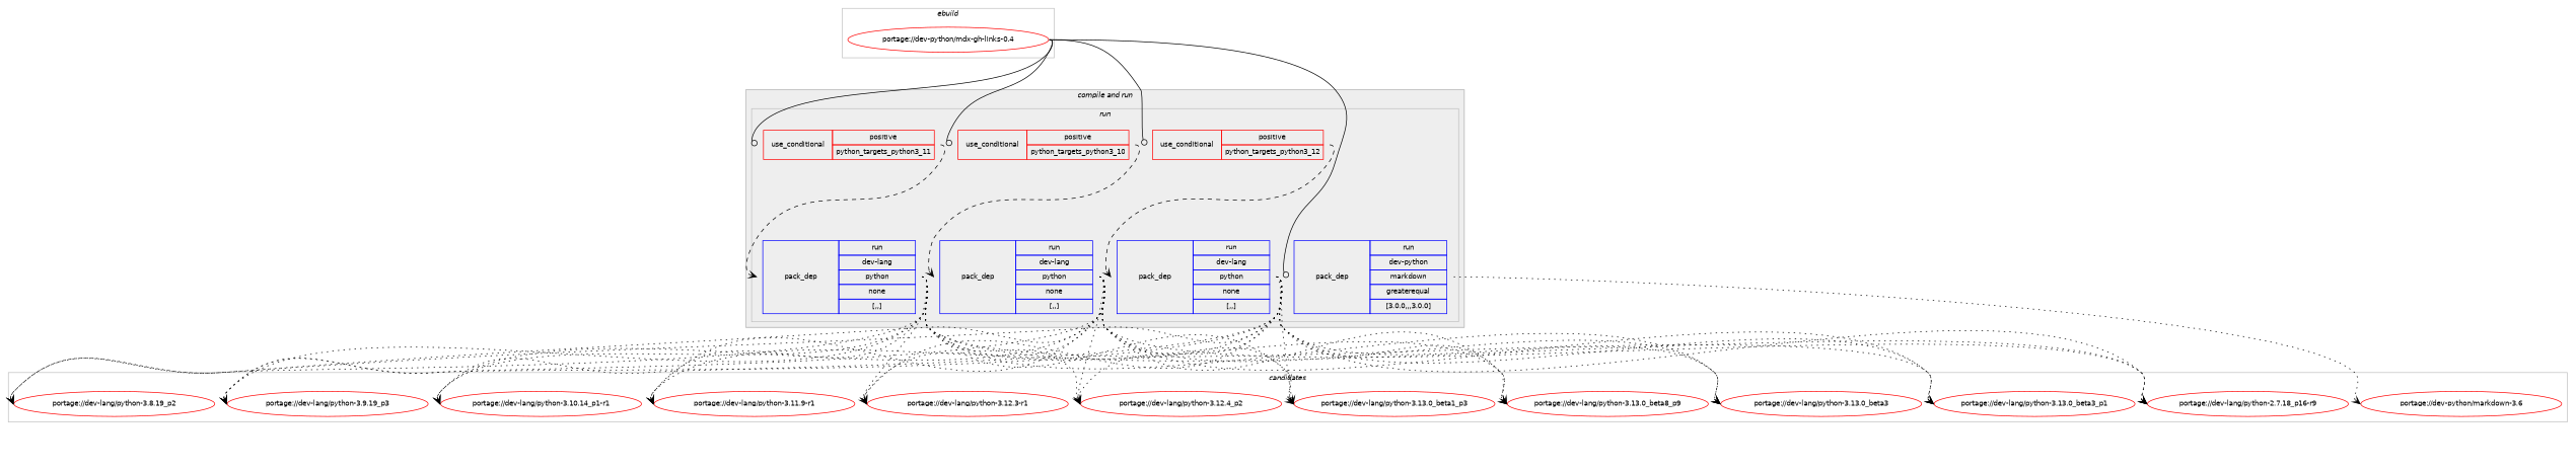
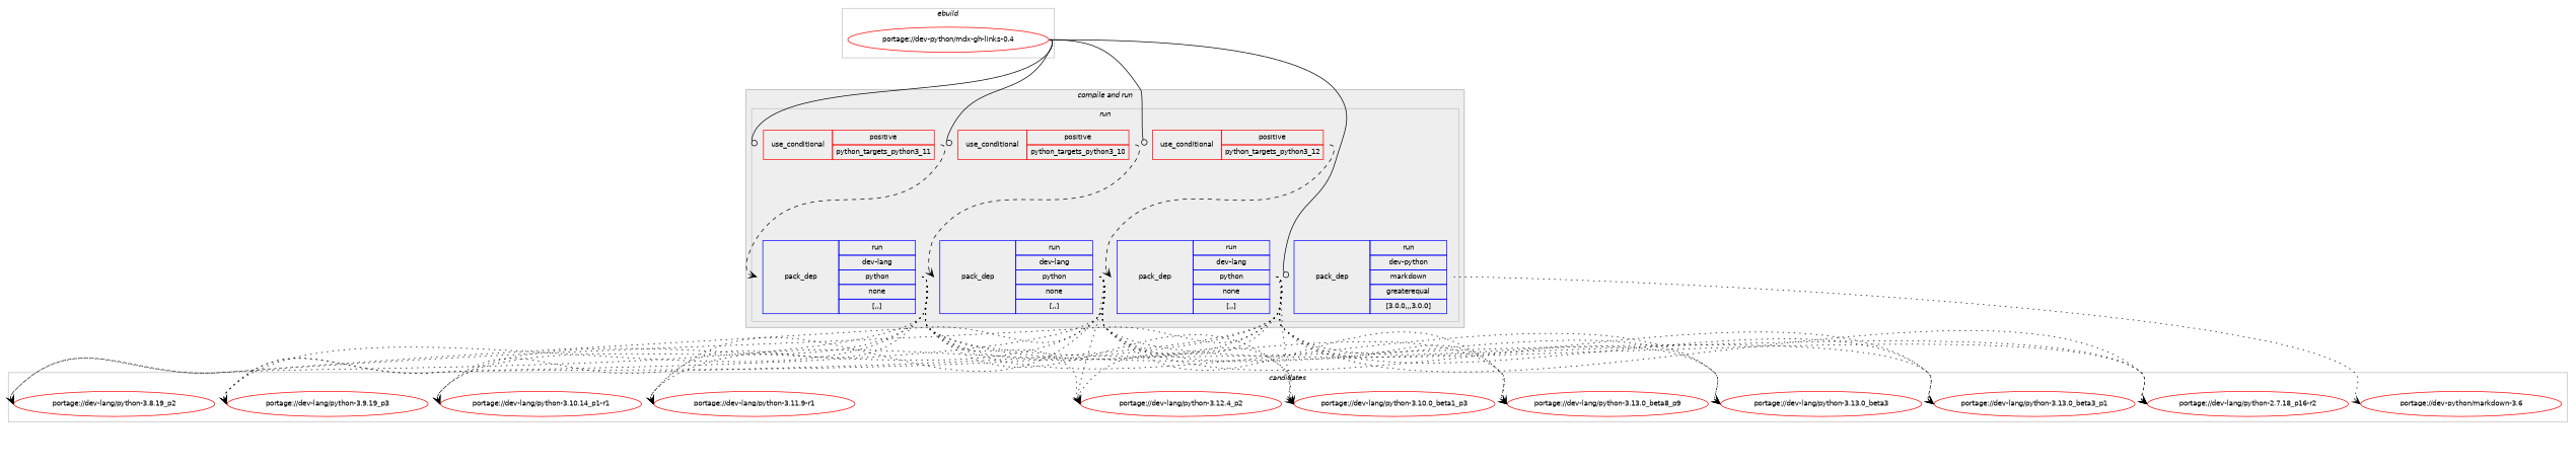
  digraph {
    compound=true
    concentrate=true
    fontname=Helvetica
    fontsize=10
    newrank=true
    rankdir=TB
    ranksep=1.5
    node [color=red fontname=Helvetica fontsize=10]
    edge [arrowhead=vee headport=w style=dotted tailport=e weight=100]
    n1 [label="portage://dev-python/mdx-gh-links-0.4" width=4]
    n2 [color=blue label=<<TABLE BORDER="0" CELLBORDER="1" CELLSPACING="0" CELLPADDING="4" WIDTH="220"><TR><TD ROWSPAN="6" CELLPADDING="30">pack_dep</TD></TR><TR><TD WIDTH="110">run</TD></TR><TR><TD>dev-lang</TD></TR><TR><TD>python</TD></TR><TR><TD>none</TD></TR><TR><TD>[,,]</TD></TR></TABLE>> shape=none]
    n3 [label=<<TABLE BORDER="0" CELLBORDER="1" CELLSPACING="0" CELLPADDING="4"><TR><TD ROWSPAN="3" CELLPADDING="10">use_conditional</TD></TR><TR><TD>positive</TD></TR><TR><TD>python_targets_python3_10</TD></TR></TABLE>> shape=none]
    n4 [color=blue label=<<TABLE BORDER="0" CELLBORDER="1" CELLSPACING="0" CELLPADDING="4" WIDTH="220"><TR><TD ROWSPAN="6" CELLPADDING="30">pack_dep</TD></TR><TR><TD WIDTH="110">run</TD></TR><TR><TD>dev-lang</TD></TR><TR><TD>python</TD></TR><TR><TD>none</TD></TR><TR><TD>[,,]</TD></TR></TABLE>> shape=none]
    n5 [label=<<TABLE BORDER="0" CELLBORDER="1" CELLSPACING="0" CELLPADDING="4"><TR><TD ROWSPAN="3" CELLPADDING="10">use_conditional</TD></TR><TR><TD>positive</TD></TR><TR><TD>python_targets_python3_11</TD></TR></TABLE>> shape=none]
    n6 [color=blue label=<<TABLE BORDER="0" CELLBORDER="1" CELLSPACING="0" CELLPADDING="4" WIDTH="220"><TR><TD ROWSPAN="6" CELLPADDING="30">pack_dep</TD></TR><TR><TD WIDTH="110">run</TD></TR><TR><TD>dev-lang</TD></TR><TR><TD>python</TD></TR><TR><TD>none</TD></TR><TR><TD>[,,]</TD></TR></TABLE>> shape=none]
    n7 [label=<<TABLE BORDER="0" CELLBORDER="1" CELLSPACING="0" CELLPADDING="4"><TR><TD ROWSPAN="3" CELLPADDING="10">use_conditional</TD></TR><TR><TD>positive</TD></TR><TR><TD>python_targets_python3_12</TD></TR></TABLE>> shape=none]
    n8 [color=blue label=<<TABLE BORDER="0" CELLBORDER="1" CELLSPACING="0" CELLPADDING="4" WIDTH="220"><TR><TD ROWSPAN="6" CELLPADDING="30">pack_dep</TD></TR><TR><TD WIDTH="110">run</TD></TR><TR><TD>dev-python</TD></TR><TR><TD>markdown</TD></TR><TR><TD>greaterequal</TD></TR><TR><TD>[3.0.0,,,3.0.0]</TD></TR></TABLE>> shape=none]
    n9 [label="portage://dev-lang/python-3.13.0_beta3_p1" width=4]
    n10 [label="portage://dev-lang/python-3.13.0_beta3" width=4]
    n11 [label="portage://dev-lang/python-3.13.0_beta8_p9" width=4]
-   n12 [label="portage://dev-lang/python-3.13.0_beta1_p3" width=4]
+   n12 [label="portage://dev-lang/python-3.10.0_beta1_p3" width=4]
    n13 [label="portage://dev-lang/python-3.12.4_p2" width=4]
-   n14 [label="portage://dev-lang/python-3.12.3-r1" width=4]
    n15 [label="portage://dev-lang/python-3.11.9-r1" width=4]
    n16 [label="portage://dev-lang/python-3.10.14_p1-r1" width=4]
    n17 [label="portage://dev-lang/python-3.9.19_p3" width=4]
    n18 [label="portage://dev-lang/python-3.8.19_p2" width=4]
-   n19 [label="portage://dev-lang/python-2.7.18_p16-r9" width=4]
+   n19 [label="portage://dev-lang/python-2.7.18_p16-r2" width=4]
    n20 [label="portage://dev-python/markdown-3.6" width=4]
    subgraph cluster_1 {
      color=gray
      label=<<i>ebuild</i>>
      n1
    }
    subgraph cluster_2 {
      color=gray
      label=<<i>dependencies</i>>
      subgraph cluster_3 {
        color=gray
        fillcolor="#eeeeee"
        label=<<i>compile</i>>
        style=filled
      }
      subgraph cluster_4 {
        color=gray
        fillcolor="#eeeeee"
        label=<<i>compile and run</i>>
        style=filled
      }
      subgraph cluster_5 {
        color=gray
        fillcolor="#eeeeee"
        label=<<i>run</i>>
        style=filled
        subgraph sub_6 {
          color=gray
          fillcolor="#eeeeee"
          label=<<i>run</i>>
          style=filled
          n3
          subgraph sub_7 {
            color=gray
            fillcolor="#eeeeee"
            label=<<i>run</i>>
            style=filled
            n2
          }
        }
        subgraph sub_8 {
          color=gray
          fillcolor="#eeeeee"
          label=<<i>run</i>>
          style=filled
          n5
          subgraph sub_9 {
            color=gray
            fillcolor="#eeeeee"
            label=<<i>run</i>>
            style=filled
            n4
          }
        }
        subgraph sub_10 {
          color=gray
          fillcolor="#eeeeee"
          label=<<i>run</i>>
          style=filled
          n7
          subgraph sub_11 {
            color=gray
            fillcolor="#eeeeee"
            label=<<i>run</i>>
            style=filled
            n6
          }
        }
        subgraph sub_12 {
          color=gray
          fillcolor="#eeeeee"
          label=<<i>run</i>>
          style=filled
          n8
        }
      }
    }
    subgraph cluster_13 {
      color=gray
      label=<<i>candidates</i>>
      rank=same
      subgraph sub_14 {
        color=black
        label=<<i>candidates</i>>
        nodesep=1
        rank=same
        n9
        n10
        n11
        n12
        n13
-       n14
        n15
        n16
        n17
        n18
        n19
      }
      subgraph sub_15 {
        color=black
        label=<<i>candidates</i>>
        nodesep=1
        rank=same
        n9
        n10
        n11
        n12
        n13
-       n14
        n15
        n16
        n17
        n18
        n19
      }
      subgraph sub_16 {
        color=black
        label=<<i>candidates</i>>
        nodesep=1
        rank=same
        n9
        n10
        n11
        n12
        n13
-       n14
        n15
        n16
        n17
        n18
        n19
      }
      subgraph sub_17 {
        color=black
        label=<<i>candidates</i>>
        nodesep=1
        rank=same
        n20
      }
    }
    n1 -> n3 [arrowhead=odot style=solid weight=20]
    n1 -> n5 [arrowhead=odot style=solid weight=20]
    n1 -> n7 [arrowhead=odot style=solid weight=20]
    n1 -> n8 [arrowhead=odot style=solid weight=20]
    n2 -> n9
    n2 -> n10
    n2 -> n11
    n2 -> n12
    n2 -> n13
-   n2 -> n14
    n2 -> n15
    n2 -> n16
    n2 -> n17
    n2 -> n18
    n2 -> n19
    n3 -> n2 [style=dashed weight=20]
    n4 -> n9
    n4 -> n10
    n4 -> n11
    n4 -> n12
    n4 -> n13
-   n4 -> n14
    n4 -> n15
    n4 -> n16
    n4 -> n17
    n4 -> n18
    n4 -> n19
    n5 -> n4 [style=dashed weight=20]
    n6 -> n9
    n6 -> n10
    n6 -> n11
    n6 -> n12
    n6 -> n13
-   n6 -> n14
    n6 -> n15
    n6 -> n16
    n6 -> n17
    n6 -> n18
    n6 -> n19
    n7 -> n6 [style=dashed weight=20]
    n8 -> n20
  }
